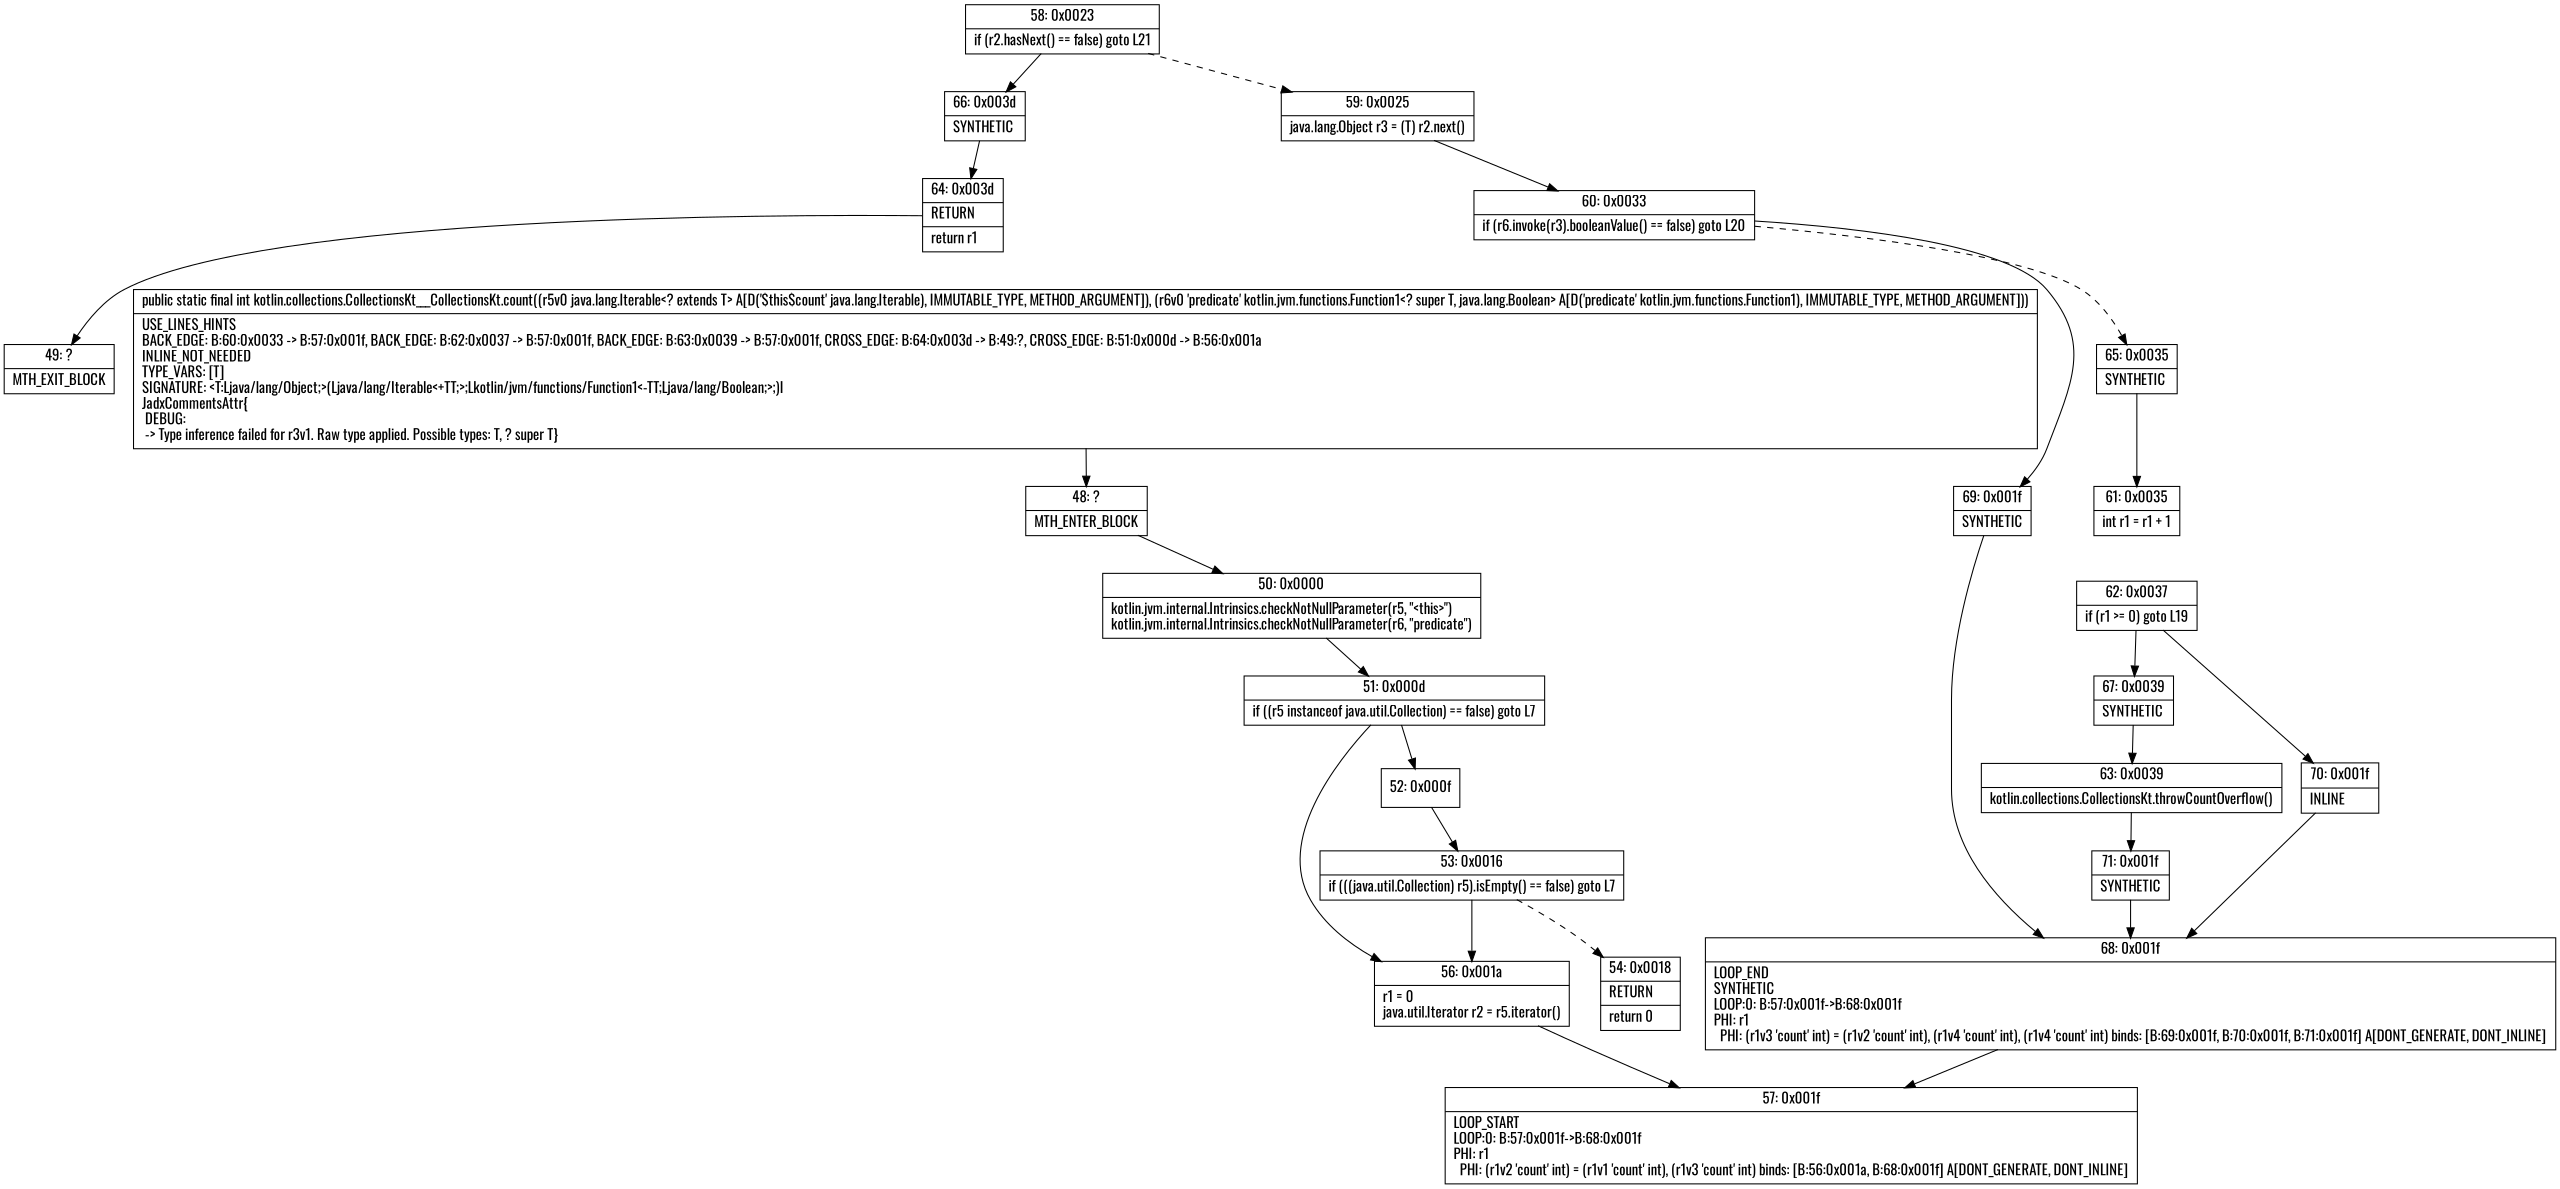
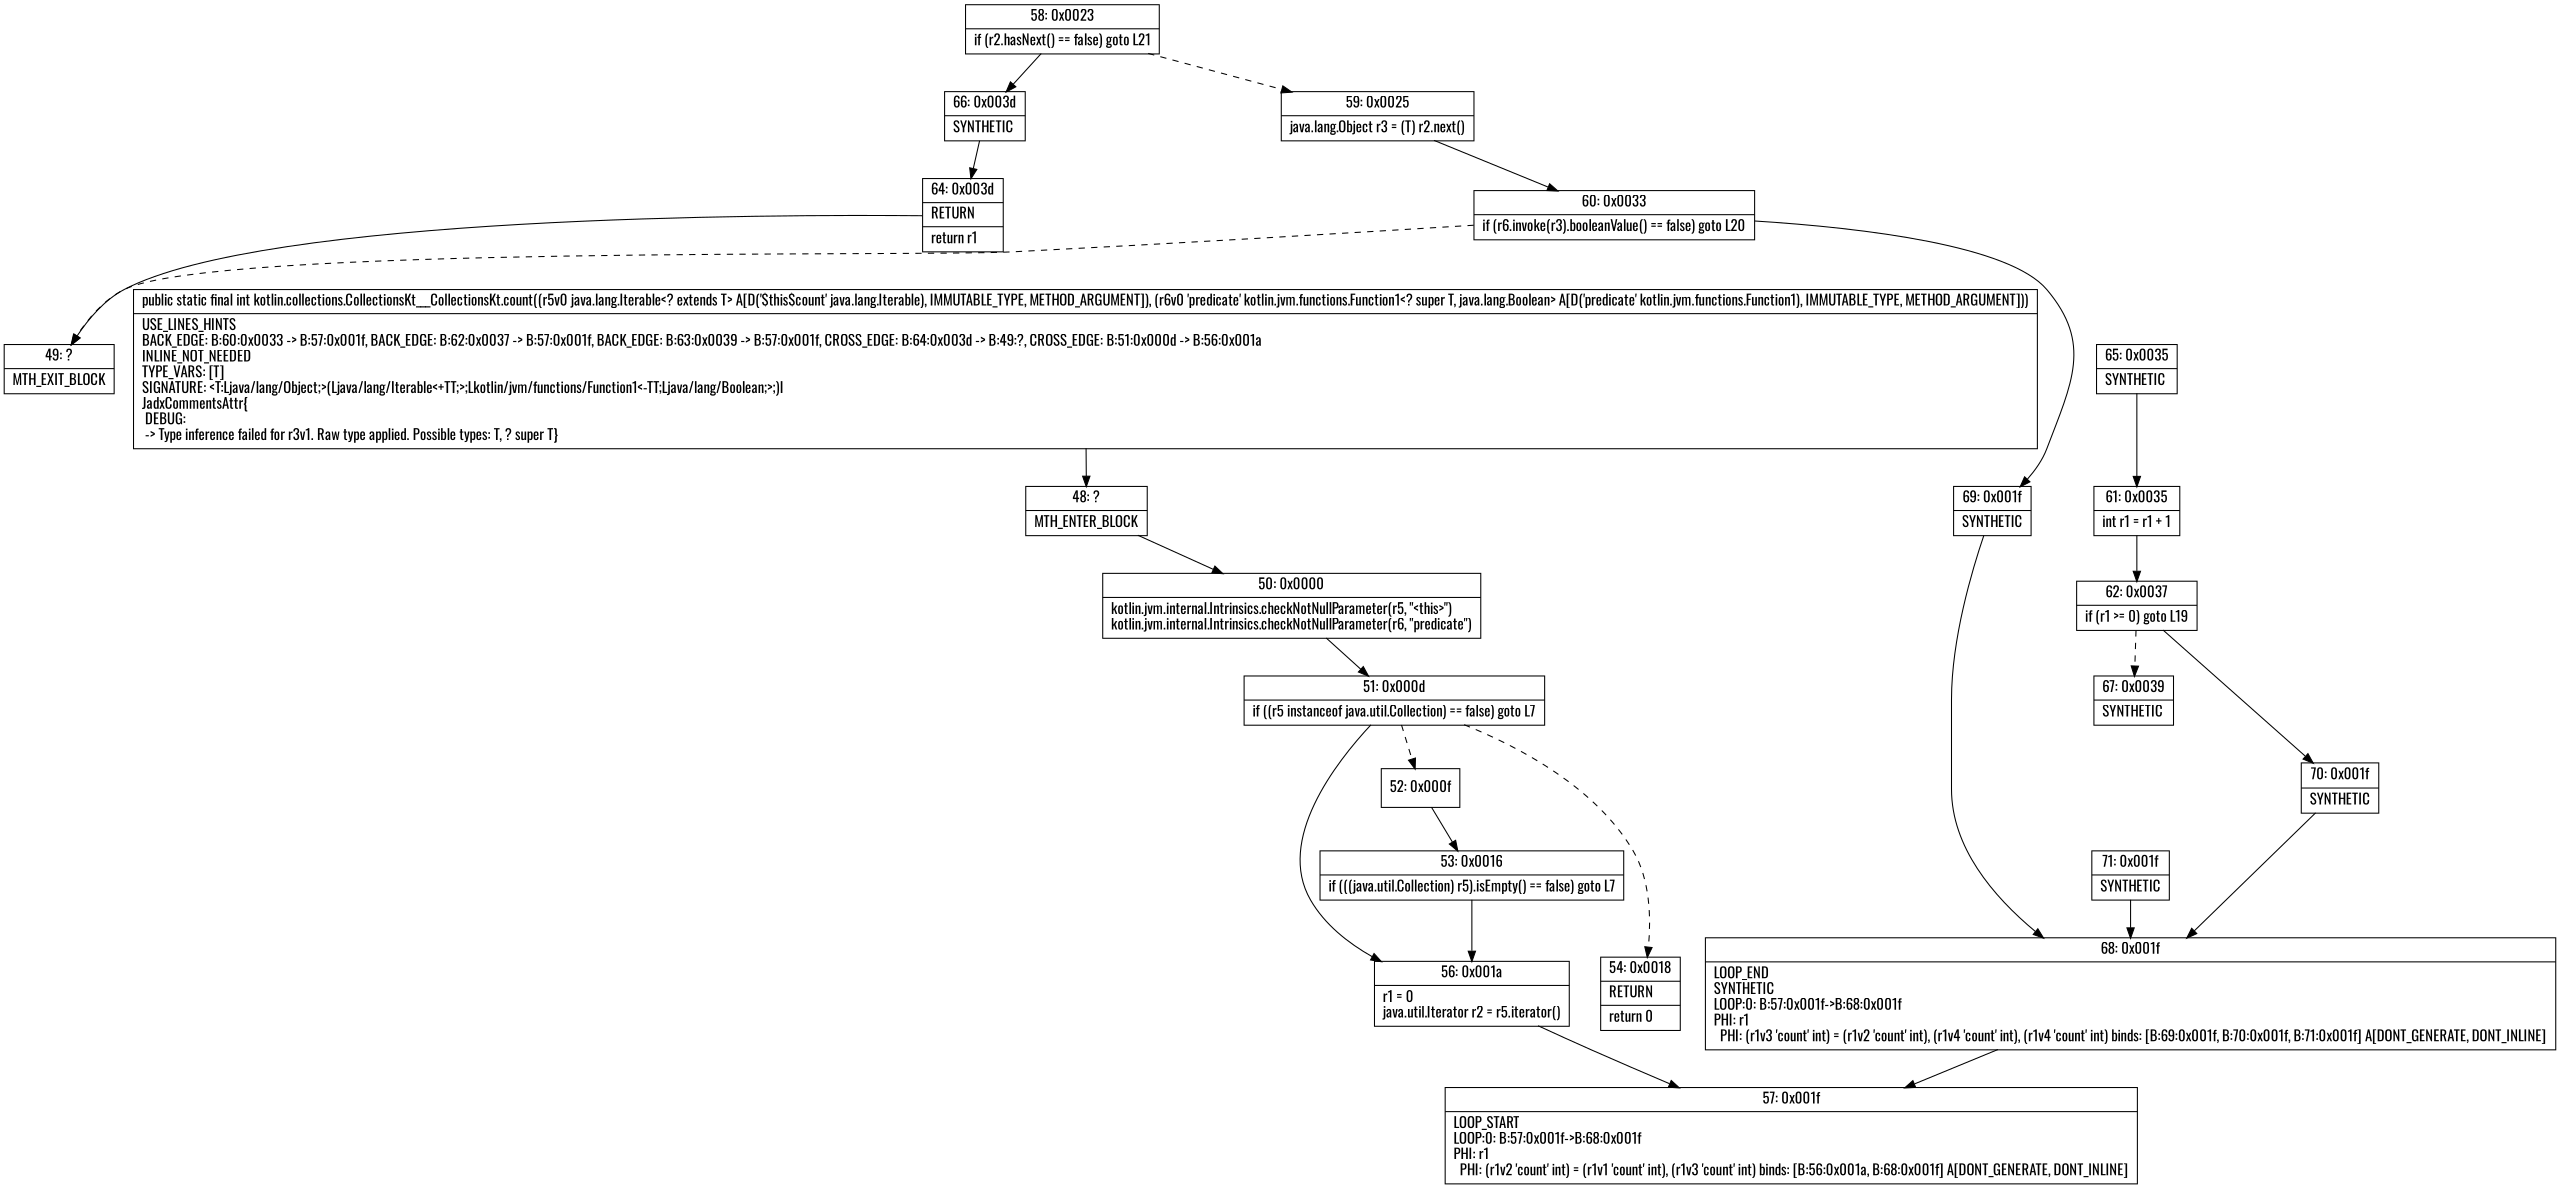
  digraph {
    fontname=Oswald
    node [fontname=Oswald shape=record]
    edge [fontname=Oswald]
    n1 [label="{48\:\ ?|MTH_ENTER_BLOCK\l}"]
    n2 [label="{50\:\ 0x0000|kotlin.jvm.internal.Intrinsics.checkNotNullParameter(r5, \"\<this\>\")\lkotlin.jvm.internal.Intrinsics.checkNotNullParameter(r6, \"predicate\")\l}"]
    n3 [label="{51\:\ 0x000d|if ((r5 instanceof java.util.Collection) == false) goto L7\l}"]
    n4 [label="{52\:\ 0x000f}"]
    n5 [label="{56\:\ 0x001a|r1 = 0\ljava.util.Iterator r2 = r5.iterator()\l}"]
    n6 [label="{53\:\ 0x0016|if (((java.util.Collection) r5).isEmpty() == false) goto L7\l}"]
    n7 [label="{57\:\ 0x001f|LOOP_START\lLOOP:0: B:57:0x001f\-\>B:68:0x001f\lPHI: r1 \l  PHI: (r1v2 'count' int) = (r1v1 'count' int), (r1v3 'count' int) binds: [B:56:0x001a, B:68:0x001f] A[DONT_GENERATE, DONT_INLINE]\l}"]
    n8 [label="{54\:\ 0x0018|RETURN\l|return 0\l}"]
    n9 [label="{49\:\ ?|MTH_EXIT_BLOCK\l}"]
    n10 [label="{58\:\ 0x0023|if (r2.hasNext() == false) goto L21\l}"]
    n11 [label="{59\:\ 0x0025|java.lang.Object r3 = (T) r2.next()\l}"]
    n12 [label="{66\:\ 0x003d|SYNTHETIC\l}"]
    n13 [label="{60\:\ 0x0033|if (r6.invoke(r3).booleanValue() == false) goto L20\l}"]
    n14 [label="{64\:\ 0x003d|RETURN\l|return r1\l}"]
    n15 [label="{65\:\ 0x0035|SYNTHETIC\l}"]
    n16 [label="{69\:\ 0x001f|SYNTHETIC\l}"]
    n17 [label="{61\:\ 0x0035|int r1 = r1 + 1\l}"]
    n18 [label="{68\:\ 0x001f|LOOP_END\lSYNTHETIC\lLOOP:0: B:57:0x001f\-\>B:68:0x001f\lPHI: r1 \l  PHI: (r1v3 'count' int) = (r1v2 'count' int), (r1v4 'count' int), (r1v4 'count' int) binds: [B:69:0x001f, B:70:0x001f, B:71:0x001f] A[DONT_GENERATE, DONT_INLINE]\l}"]
    n19 [label="{62\:\ 0x0037|if (r1 \>= 0) goto L19\l}"]
    n20 [label="{67\:\ 0x0039|SYNTHETIC\l}"]
-   n21 [label="{70\:\ 0x001f|INLINE\l}"]
-   n22 [label="{63\:\ 0x0039|kotlin.collections.CollectionsKt.throwCountOverflow()\l}"]
+   n21 [label="{70\:\ 0x001f|SYNTHETIC\l}"]
    n23 [label="{71\:\ 0x001f|SYNTHETIC\l}"]
    n24 [label="{public static final int kotlin.collections.CollectionsKt___CollectionsKt.count((r5v0 java.lang.Iterable\<? extends T\> A[D('$this$count' java.lang.Iterable), IMMUTABLE_TYPE, METHOD_ARGUMENT]), (r6v0 'predicate' kotlin.jvm.functions.Function1\<? super T, java.lang.Boolean\> A[D('predicate' kotlin.jvm.functions.Function1), IMMUTABLE_TYPE, METHOD_ARGUMENT]))  | USE_LINES_HINTS\lBACK_EDGE: B:60:0x0033 \-\> B:57:0x001f, BACK_EDGE: B:62:0x0037 \-\> B:57:0x001f, BACK_EDGE: B:63:0x0039 \-\> B:57:0x001f, CROSS_EDGE: B:64:0x003d \-\> B:49:?, CROSS_EDGE: B:51:0x000d \-\> B:56:0x001a\lINLINE_NOT_NEEDED\lTYPE_VARS: [T]\lSIGNATURE: \<T:Ljava\/lang\/Object;\>(Ljava\/lang\/Iterable\<+TT;\>;Lkotlin\/jvm\/functions\/Function1\<\-TT;Ljava\/lang\/Boolean;\>;)I\lJadxCommentsAttr\{\l DEBUG: \l \-\> Type inference failed for r3v1. Raw type applied. Possible types: T, ? super T\}\l}"]
    n1 -> n2
    n2 -> n3
-   n3 -> n4 [style=solid]
+   n3 -> n4 [style=dashed]
    n3 -> n5
    n4 -> n6
    n5 -> n7
    n6 -> n5
-   n6 -> n8 [style=dashed]
+   n3 -> n8 [style=dashed]
    n10 -> n11 [style=dashed]
    n10 -> n12
    n11 -> n13
    n12 -> n14
-   n13 -> n15 [style=dashed]
+   n13 -> n9 [style=dashed]
    n13 -> n16
    n14 -> n9
    n15 -> n17
    n16 -> n18
+   n17 -> n19
    n18 -> n7
-   n19 -> n20 [style=solid]
+   n19 -> n20 [style=dashed]
    n19 -> n21
-   n20 -> n22
    n21 -> n18
-   n22 -> n23
    n23 -> n18
    n24 -> n1
  }
